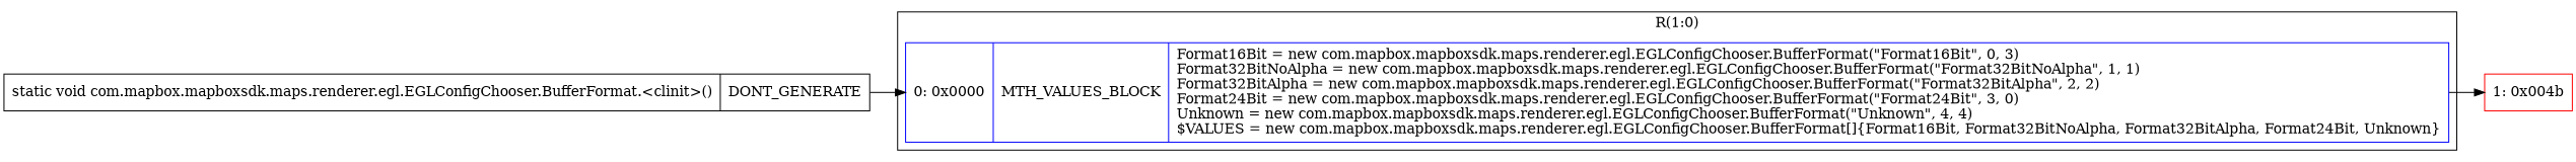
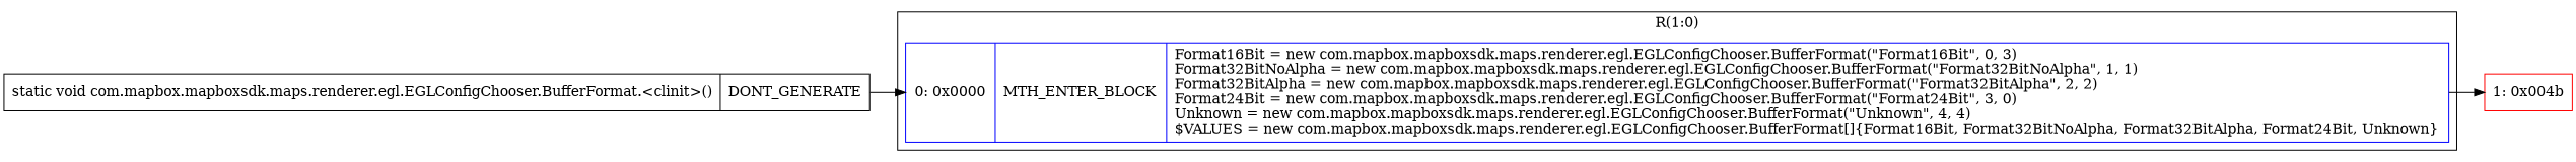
  digraph {
    rankdir=LR
    node [shape=record]
-   n1 [color=blue label="{0\:\ 0x0000|MTH_VALUES_BLOCK\l|Format16Bit = new com.mapbox.mapboxsdk.maps.renderer.egl.EGLConfigChooser.BufferFormat(\"Format16Bit\", 0, 3)\lFormat32BitNoAlpha = new com.mapbox.mapboxsdk.maps.renderer.egl.EGLConfigChooser.BufferFormat(\"Format32BitNoAlpha\", 1, 1)\lFormat32BitAlpha = new com.mapbox.mapboxsdk.maps.renderer.egl.EGLConfigChooser.BufferFormat(\"Format32BitAlpha\", 2, 2)\lFormat24Bit = new com.mapbox.mapboxsdk.maps.renderer.egl.EGLConfigChooser.BufferFormat(\"Format24Bit\", 3, 0)\lUnknown = new com.mapbox.mapboxsdk.maps.renderer.egl.EGLConfigChooser.BufferFormat(\"Unknown\", 4, 4)\l$VALUES = new com.mapbox.mapboxsdk.maps.renderer.egl.EGLConfigChooser.BufferFormat[]\{Format16Bit, Format32BitNoAlpha, Format32BitAlpha, Format24Bit, Unknown\}\l}"]
+   n1 [color=blue label="{0\:\ 0x0000|MTH_ENTER_BLOCK\l|Format16Bit = new com.mapbox.mapboxsdk.maps.renderer.egl.EGLConfigChooser.BufferFormat(\"Format16Bit\", 0, 3)\lFormat32BitNoAlpha = new com.mapbox.mapboxsdk.maps.renderer.egl.EGLConfigChooser.BufferFormat(\"Format32BitNoAlpha\", 1, 1)\lFormat32BitAlpha = new com.mapbox.mapboxsdk.maps.renderer.egl.EGLConfigChooser.BufferFormat(\"Format32BitAlpha\", 2, 2)\lFormat24Bit = new com.mapbox.mapboxsdk.maps.renderer.egl.EGLConfigChooser.BufferFormat(\"Format24Bit\", 3, 0)\lUnknown = new com.mapbox.mapboxsdk.maps.renderer.egl.EGLConfigChooser.BufferFormat(\"Unknown\", 4, 4)\l$VALUES = new com.mapbox.mapboxsdk.maps.renderer.egl.EGLConfigChooser.BufferFormat[]\{Format16Bit, Format32BitNoAlpha, Format32BitAlpha, Format24Bit, Unknown\}\l}"]
    n2 [color=red label="{1\:\ 0x004b}"]
    n3 [label="{static void com.mapbox.mapboxsdk.maps.renderer.egl.EGLConfigChooser.BufferFormat.\<clinit\>()  | DONT_GENERATE\l}"]
    subgraph cluster_1 {
      label="R(1:0)"
      n1
    }
    n1 -> n2
    n3 -> n1
  }
